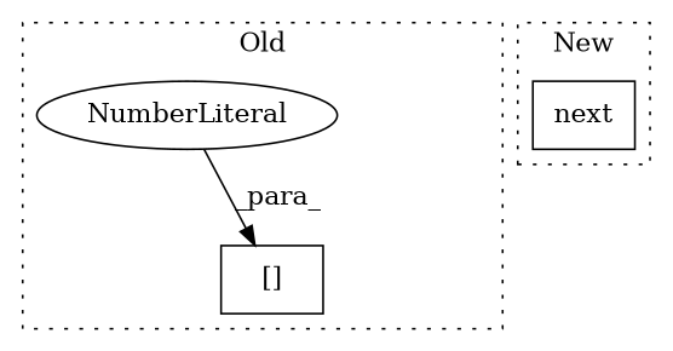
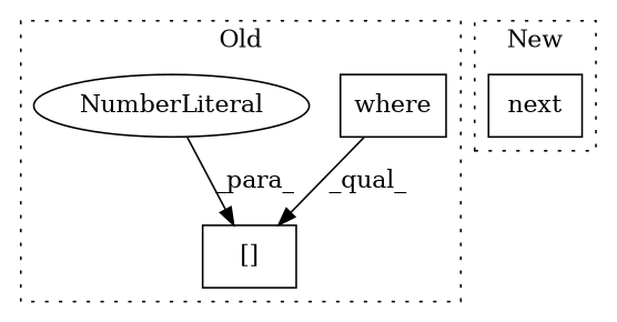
  digraph {
    node [a=32 shape=box]
+   n1 [l="6,1" label=where s="9416,9491"]
    n2 [a=2 l="86,1" label="[]" s="9410,9497"]
    n3 [a=34 l=1 label=NumberLiteral s=9496 shape=ellipse]
    n4 [l="5,1" label=next s="9298,9400"]
    subgraph cluster_1 {
      label=Old
      style=dotted
+     n1
      n2
      n3
    }
    subgraph cluster_2 {
      label=New
      style=dotted
      n4
    }
+   n1 -> n2 [label=_qual_]
    n3 -> n2 [label=_para_]
  }
